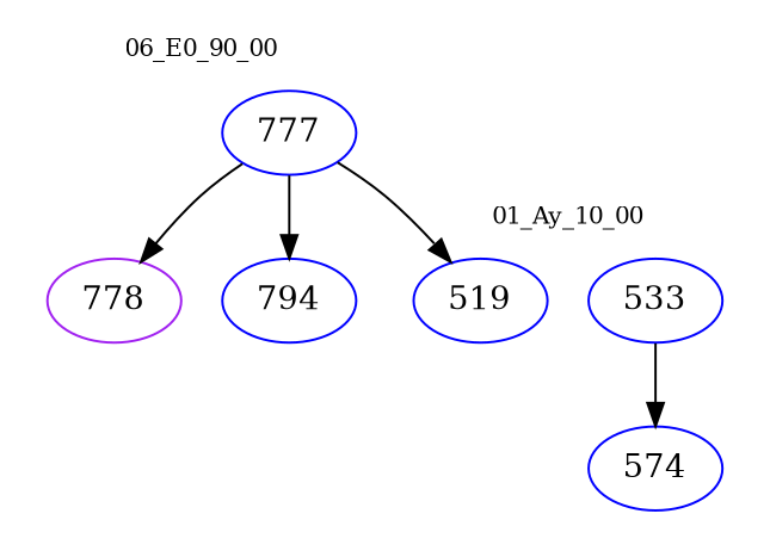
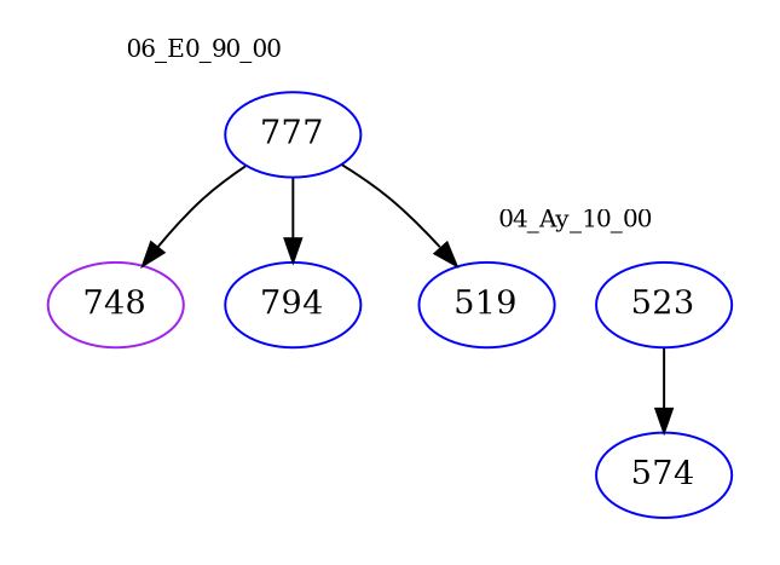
  digraph {
    node [color=blue]
    edge [color=black]
-   n1 [label=533]
+   n1 [label=523]
    n2 [label=519]
    n3 [label=574]
    n4 [label=777]
-   n5 [color=purple label=778]
+   n5 [color=purple label=748]
    n6 [label=794]
    subgraph cluster_1 {
      color=white
      fontsize=10
-     label="01_Ay_10_00"
+     label="04_Ay_10_00"
      n1
      n2
      n3
    }
    subgraph cluster_2 {
      color=white
      fontsize=10
      label="06_E0_90_00"
      n4
      n5
      n6
    }
    n1 -> n3
    n4 -> n2
    n4 -> n5
    n4 -> n6
  }
